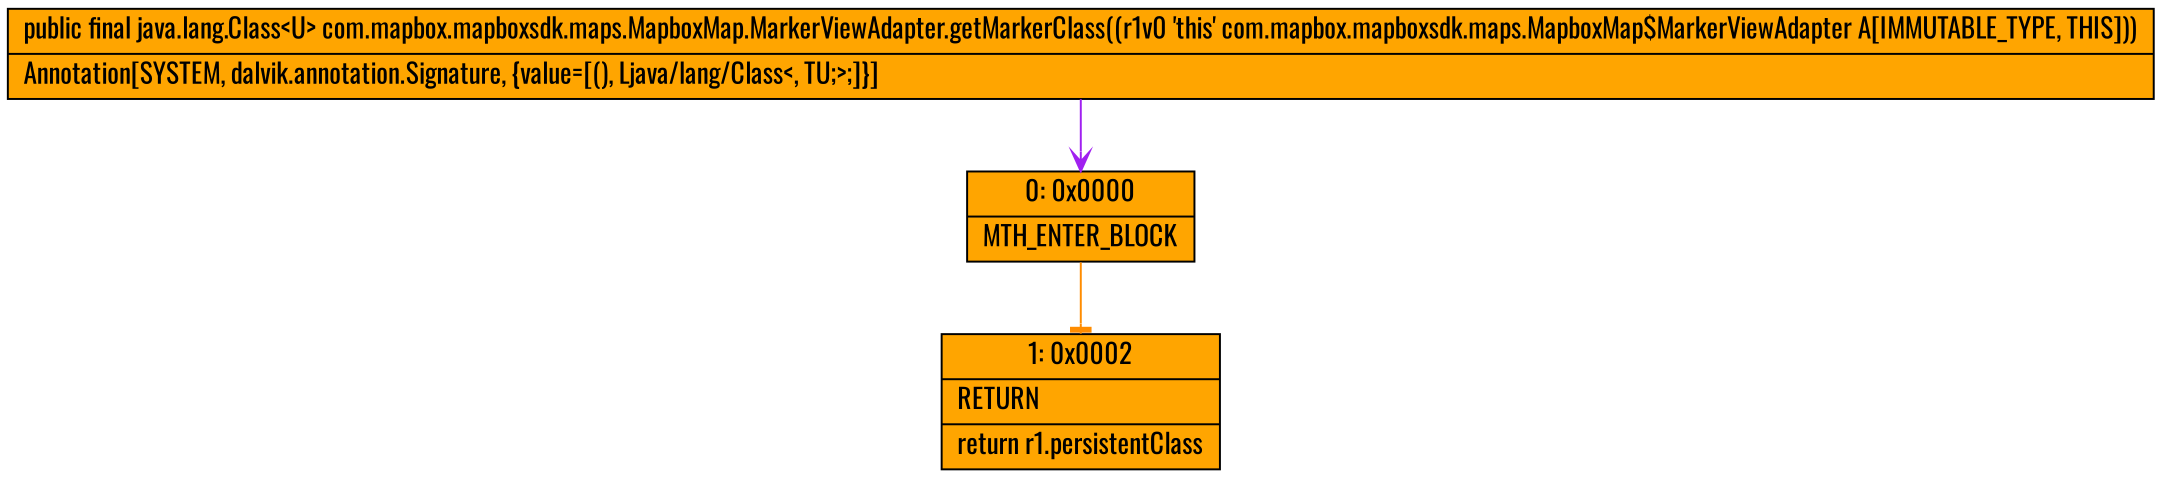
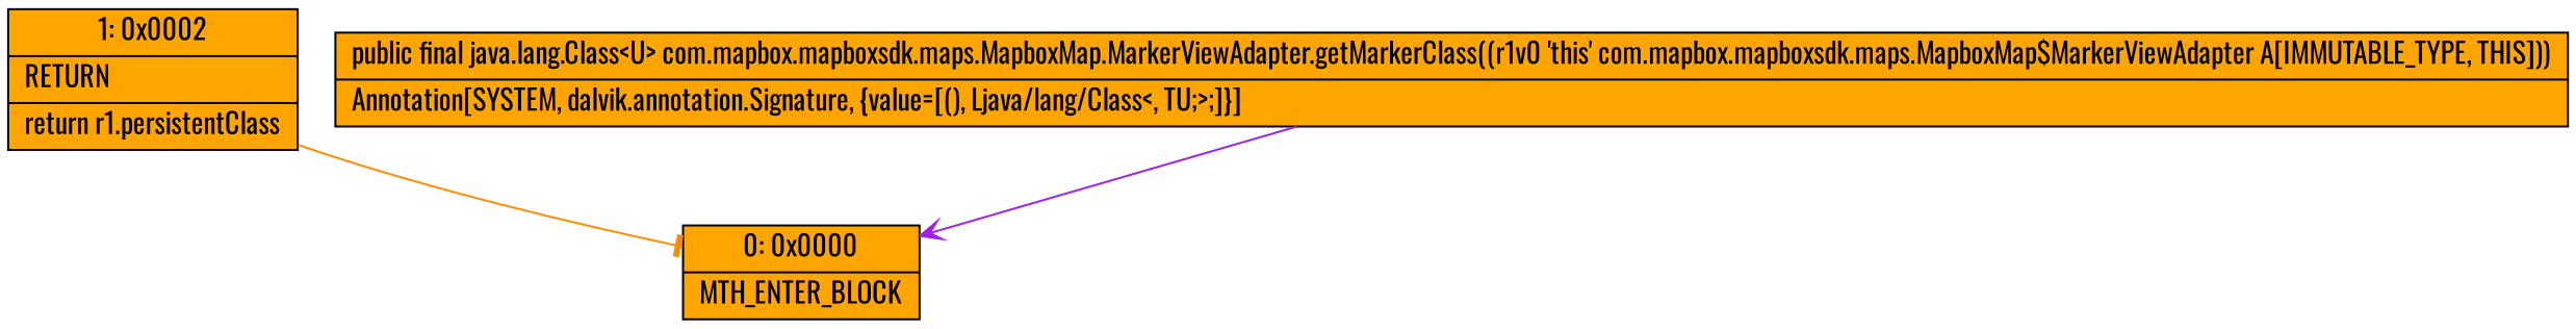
  digraph {
    fontname=Oswald
    node [shape=record style=filled fillcolor=orange fontname=Oswald]
    edge [style=solid fontname=Oswald]
    n1 [label="{0\:\ 0x0000|MTH_ENTER_BLOCK\l}"]
    n2 [label="{1\:\ 0x0002|RETURN\l|return r1.persistentClass\l}"]
    n3 [label="{public final java.lang.Class\<U\> com.mapbox.mapboxsdk.maps.MapboxMap.MarkerViewAdapter.getMarkerClass((r1v0 'this' com.mapbox.mapboxsdk.maps.MapboxMap$MarkerViewAdapter A[IMMUTABLE_TYPE, THIS]))  | Annotation[SYSTEM, dalvik.annotation.Signature, \{value=[(), Ljava\/lang\/Class\<, TU;\>;]\}]\l}"]
-   n1 -> n2 [color=darkorange arrowhead=tee]
+   n2 -> n1 [color=darkorange arrowhead=tee]
    n3 -> n1 [color=purple arrowhead=vee]
  }
